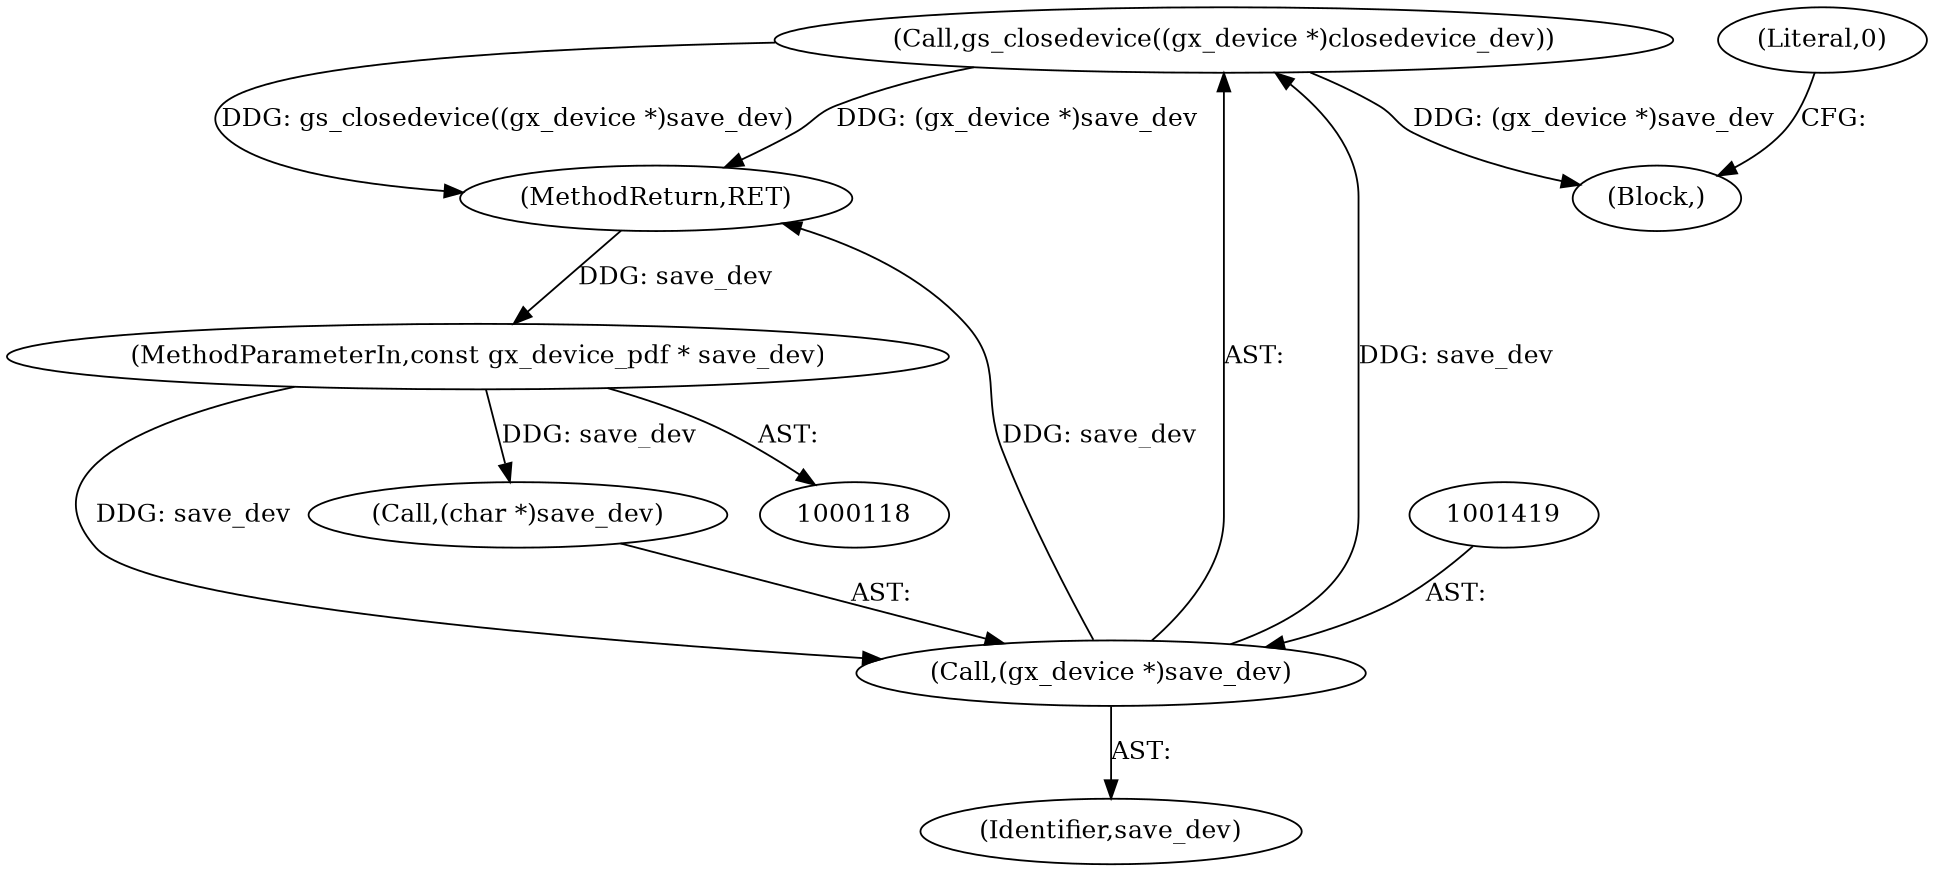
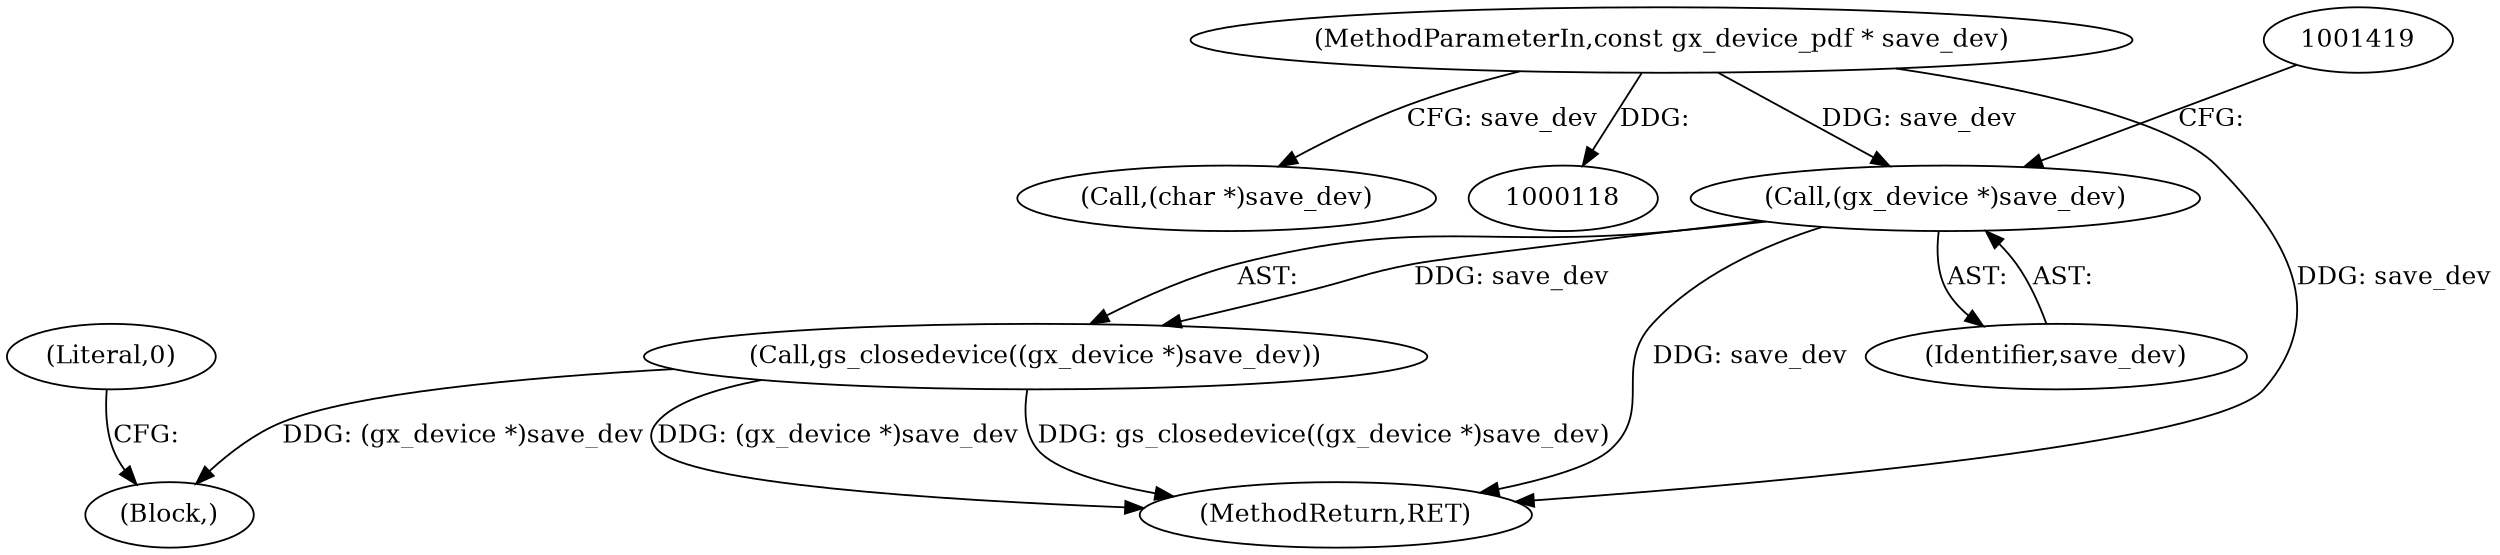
  digraph {
-   n1 [label="(Call,gs_closedevice((gx_device *)closedevice_dev))"]
+   n1 [label="(Call,gs_closedevice((gx_device *)save_dev))"]
    n2 [label="(Block,)"]
    n3 [label="(MethodReturn,RET)"]
    n4 [label="(Call,(gx_device *)save_dev)"]
    n5 [label="(Identifier,save_dev)"]
    n6 [label="(MethodParameterIn,const gx_device_pdf * save_dev)"]
    n7 [label="(Call,(char *)save_dev)"]
    1000118
    n9 [label="(Literal,0)"]
    1001419
    n1 -> n2 [label="DDG: (gx_device *)save_dev"]
    n1 -> n3 [label="DDG: gs_closedevice((gx_device *)save_dev)"]
    n1 -> n3 [label="DDG: (gx_device *)save_dev"]
    n4 -> n1 [label="AST: "]
    n4 -> n1 [label="DDG: save_dev"]
    n4 -> n3 [label="DDG: save_dev"]
    n4 -> n5 [label="AST: "]
-   n7 -> n4 [label="AST: "]
-   n3 -> n6 [label="DDG: save_dev"]
+   n5 -> n4 [label="AST: "]
+   n6 -> n3 [label="DDG: save_dev"]
    n6 -> n4 [label="DDG: save_dev"]
-   n6 -> n7 [label="DDG: save_dev"]
-   n6 -> 1000118 [label="AST: "]
+   n6 -> n7 [label="CFG: save_dev"]
+   n6 -> 1000118 [label="DDG: "]
    n9 -> n2 [label="CFG: "]
-   1001419 -> n4 [label="AST: "]
+   1001419 -> n4 [label="CFG: "]
  }
